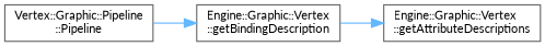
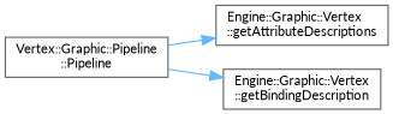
  digraph {
    fontname=Lato
    rankdir=RL
    node [color=grey40 fillcolor=white fontname=Lato fontsize=10 shape=box style=filled]
    edge [color=steelblue1 dir=back fontname=Lato fontsize=10 labelfontname=Helvetica labelfontsize=10 style=solid]
    n1 [height=0.2 label="Engine::Graphic::Vertex\l::getAttributeDescriptions" width=0.4]
    n2 [height=0.2 label="Vertex::Graphic::Pipeline\l::Pipeline" width=0.4]
    n3 [height=0.2 label="Engine::Graphic::Vertex\l::getBindingDescription" width=0.4]
-   n1 -> n3
+   n1 -> n2
    n3 -> n2
  }
